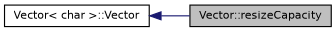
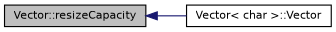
  digraph {
    rankdir=LR
    node [color=black fontname=Helvetica fontsize=10 shape=record style=filled]
    n1 [fillcolor=grey75 fontcolor=black height=0.2 label="Vector::resizeCapacity" width=0.4]
    n2 [fillcolor=white height=0.2 label="Vector\< char \>::Vector" width=0.4]
-   n2 -> n1 [color=midnightblue dir=back fontname=Helvetica fontsize=10 labelfontname=Helvetica labelfontsize=10 style=solid]
+   n1 -> n2 [color=midnightblue dir=back fontname=Helvetica fontsize=10 labelfontname=Helvetica labelfontsize=10 style=solid]
  }
